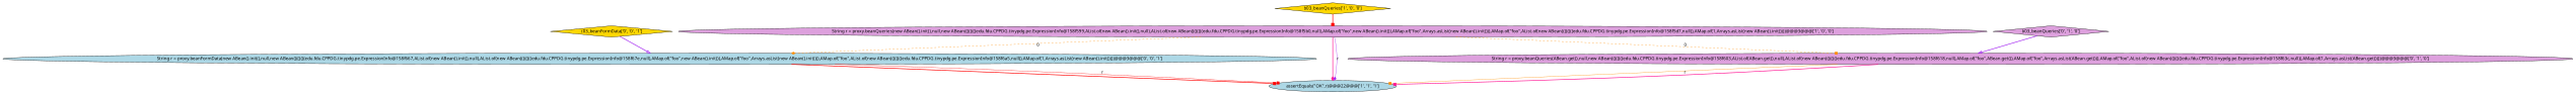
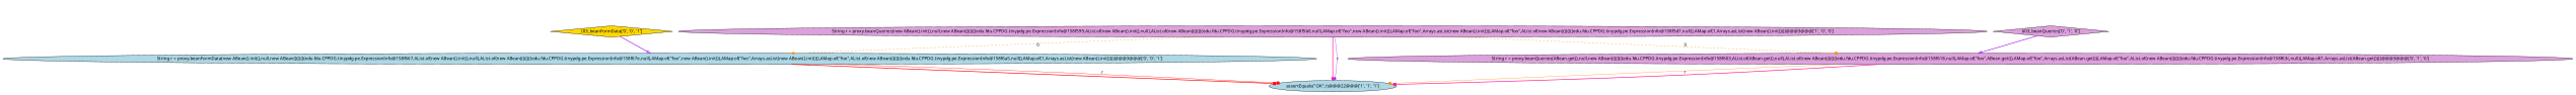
  digraph {
    fontname="Noto Sans"
    node [fillcolor=plum shape=ellipse style=filled fontname="Noto Sans"]
    edge [style=bold color=red arrowhead=box fontname="Noto Sans"]
    n1 [fillcolor=lightblue label="String r = proxy.beanFormData(new ABean().init(),null,new ABean((((((((edu.fdu.CPPDG.tinypdg.pe.ExpressionInfo@158f667,AList.of(new ABean().init(),null),AList.of(new ABean((((((((edu.fdu.CPPDG.tinypdg.pe.ExpressionInfo@158f67e,null),AMap.of(\"foo\",new ABean().init()),AMap.of(\"foo\",Arrays.asList(new ABean().init())),AMap.of(\"foo\",AList.of(new ABean((((((((edu.fdu.CPPDG.tinypdg.pe.ExpressionInfo@158f6a5,null)),AMap.of(1,Arrays.asList(new ABean().init())))@@@3@@@['0', '0', '1']"]
    n2 [fillcolor=lightblue label="assertEquals(\"OK\",r)@@@22@@@['1', '1', '1']"]
-   n3 [fillcolor=gold label="b03_beanQueries['1', '0', '0']" shape=diamond]
    n4 [label="String r = proxy.beanQueries(new ABean().init(),null,new ABean((((((((edu.fdu.CPPDG.tinypdg.pe.ExpressionInfo@158f599,AList.of(new ABean().init(),null),AList.of(new ABean((((((((edu.fdu.CPPDG.tinypdg.pe.ExpressionInfo@158f5b0,null),AMap.of(\"foo\",new ABean().init()),AMap.of(\"foo\",Arrays.asList(new ABean().init())),AMap.of(\"foo\",AList.of(new ABean((((((((edu.fdu.CPPDG.tinypdg.pe.ExpressionInfo@158f5d7,null)),AMap.of(1,Arrays.asList(new ABean().init())))@@@3@@@['1', '0', '0']"]
    n5 [fillcolor=gold label="c03_beanFormData['0', '0', '1']" shape=diamond]
    n6 [label="b03_beanQueries['0', '1', '0']" shape=diamond]
    n7 [label="String r = proxy.beanQueries(ABean.get(),null,new ABean((((((((edu.fdu.CPPDG.tinypdg.pe.ExpressionInfo@158f603,AList.of(ABean.get(),null),AList.of(new ABean((((((((edu.fdu.CPPDG.tinypdg.pe.ExpressionInfo@158f618,null),AMap.of(\"foo\",ABean.get()),AMap.of(\"foo\",Arrays.asList(ABean.get())),AMap.of(\"foo\",AList.of(new ABean((((((((edu.fdu.CPPDG.tinypdg.pe.ExpressionInfo@158f63c,null)),AMap.of(1,Arrays.asList(ABean.get())))@@@3@@@['0', '1', '0']"]
    n1 -> n2
    n1 -> n2 [label=r style=solid]
-   n3 -> n4
    n4 -> n1 [label=0 style=dashed color=darkorange arrowhead=diamond]
    n4 -> n2 [color=deeppink arrowhead=diamond]
    n4 -> n2 [label=r style=solid color=purple arrowhead=diamond]
    n4 -> n7 [label=0 style=dashed color=darkorange]
    n5 -> n1 [color=purple arrowhead=onormal]
    n6 -> n7 [color=purple arrowhead=onormal]
    n7 -> n2 [label=r style=solid color=darkorange]
    n7 -> n2 [color=deeppink]
  }
